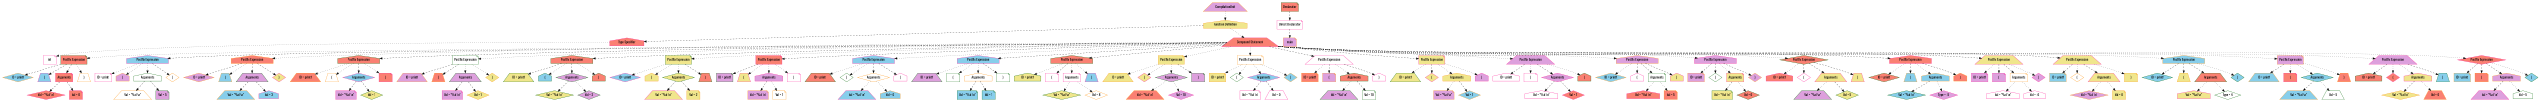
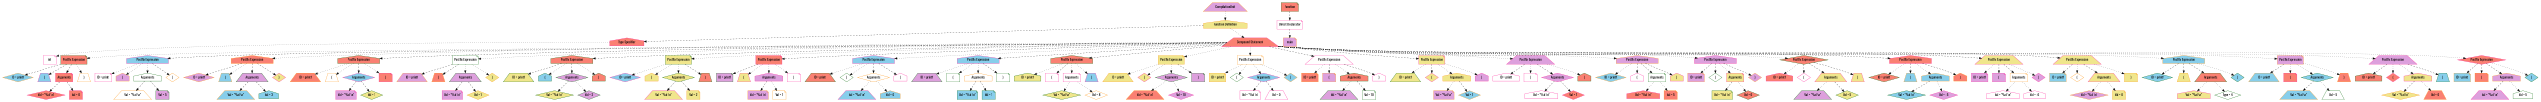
  digraph {
    fontname=Oswald
    node [color=deeppink fillcolor=white fontname=Oswald shape=note style=filled]
    edge [fontname=Oswald style=dotted]
    n1 [color=darkorange fillcolor=plum label=CompilationUnit shape=trapezium]
    n2 [color=darkorange fillcolor=khaki label="Function Definition" shape=house]
    n3 [fillcolor=salmon label="Type Specifier" shape=house]
    n4 [fillcolor=salmon label="Compound Statement" shape=trapezium]
    n5 [label=int]
-   n6 [color=darkgreen fillcolor=salmon label=Declarator]
+   n6 [color=darkgreen fillcolor=salmon label=Function]
    n7 [label="Direct Declarator"]
    n8 [color=darkgreen fillcolor=salmon label="Postfix Expression"]
    n9 [fillcolor=skyblue label="Postfix Expression" shape=house]
    n10 [color=darkorange fillcolor=salmon label="Postfix Expression" shape=house]
    n11 [color=darkgreen fillcolor=salmon label="Postfix Expression" shape=house]
    n12 [color=darkgreen label="Postfix Expression"]
    n13 [color=darkgreen fillcolor=salmon label="Postfix Expression" shape=house]
    n14 [color=darkgreen fillcolor=khaki label="Postfix Expression"]
    n15 [fillcolor=salmon label="Postfix Expression"]
    n16 [fillcolor=skyblue label="Postfix Expression" shape=house]
    n17 [fillcolor=skyblue label="Postfix Expression" shape=house]
    n18 [color=darkgreen fillcolor=salmon label="Postfix Expression" shape=house]
    n19 [color=darkorange fillcolor=khaki label="Postfix Expression"]
    n20 [color=darkorange label="Postfix Expression"]
    n21 [label="Postfix Expression" shape=trapezium]
    n22 [fillcolor=khaki label="Postfix Expression"]
    n23 [fillcolor=plum label="Postfix Expression" shape=trapezium]
    n24 [color=darkorange fillcolor=plum label="Postfix Expression" shape=house]
    n25 [fillcolor=plum label="Postfix Expression" shape=house]
    n26 [color=darkgreen fillcolor=salmon label="Postfix Expression" shape=diamond]
    n27 [fillcolor=salmon label="Postfix Expression" shape=house]
    n28 [fillcolor=khaki label="Postfix Expression" shape=trapezium]
    n29 [fillcolor=khaki label="Postfix Expression" shape=trapezium]
    n30 [color=darkorange fillcolor=skyblue label="Postfix Expression" shape=house]
    n31 [color=darkorange fillcolor=plum label="Postfix Expression"]
    n32 [fillcolor=plum label="Postfix Expression" shape=trapezium]
    n33 [fillcolor=salmon label="Postfix Expression" shape=diamond]
    n34 [color=darkorange fillcolor=plum label=main]
    n35 [color=darkorange fillcolor=skyblue label="ID = printf" shape=diamond]
    n36 [fillcolor=skyblue label="(" shape=trapezium]
    n37 [fillcolor=salmon label=Arguments]
    n38 [color=darkorange label=")" shape=trapezium]
    n39 [label="ID = printf"]
    n40 [color=darkorange fillcolor=plum label="(" shape=house]
    n41 [color=darkgreen label=Arguments shape=house]
    n42 [color=darkorange label=")" shape=diamond]
    n43 [color=darkorange fillcolor=plum label="ID = printf" shape=diamond]
    n44 [color=darkorange fillcolor=skyblue label="(" shape=trapezium]
    n45 [color=darkgreen fillcolor=plum label=Arguments shape=trapezium]
    n46 [fillcolor=khaki label=")" shape=diamond]
    n47 [color=darkorange fillcolor=salmon label="ID = printf" shape=trapezium]
    n48 [color=darkorange label="(" shape=trapezium]
    n49 [fillcolor=skyblue label=Arguments shape=diamond]
    n50 [fillcolor=salmon label=")"]
    n51 [color=darkorange fillcolor=plum label="ID = printf" shape=trapezium]
    n52 [color=darkorange fillcolor=salmon label="(" shape=trapezium]
    n53 [color=darkgreen fillcolor=plum label=Arguments shape=trapezium]
    n54 [color=darkorange fillcolor=khaki label=")" shape=diamond]
    n55 [color=darkgreen fillcolor=khaki label="ID = printf" shape=trapezium]
    n56 [color=darkgreen fillcolor=skyblue label="(" shape=house]
    n57 [color=darkgreen fillcolor=plum label=Arguments shape=diamond]
    n58 [color=darkgreen fillcolor=salmon label=")" shape=house]
    n59 [fillcolor=skyblue label="ID = printf" shape=diamond]
    n60 [color=darkorange fillcolor=khaki label="(" shape=house]
    n61 [color=darkgreen fillcolor=khaki label=Arguments shape=diamond]
    n62 [color=darkgreen fillcolor=salmon label=")" shape=trapezium]
    n63 [color=darkgreen fillcolor=plum label="ID = printf"]
    n64 [fillcolor=khaki label="(" shape=trapezium]
    n65 [fillcolor=plum label=Arguments shape=house]
    n66 [label=")"]
    n67 [color=darkgreen fillcolor=salmon label="ID = printf" shape=trapezium]
    n68 [color=darkgreen label="(" shape=diamond]
    n69 [color=darkorange label=Arguments shape=diamond]
    n70 [label=")" shape=house]
    n71 [color=darkgreen fillcolor=plum label="ID = printf" shape=trapezium]
    n72 [color=darkgreen label="("]
    n73 [color=darkorange label=Arguments shape=house]
    n74 [color=darkgreen label=")"]
    n75 [color=darkgreen fillcolor=khaki label="ID = printf" shape=house]
    n76 [label="("]
    n77 [label=Arguments]
    n78 [fillcolor=skyblue label=")" shape=trapezium]
    n79 [color=darkorange fillcolor=khaki label="ID = printf" shape=trapezium]
    n80 [fillcolor=khaki label="(" shape=diamond]
    n81 [color=darkgreen fillcolor=plum label=Arguments shape=diamond]
    n82 [color=darkgreen fillcolor=plum label=")"]
    n83 [color=darkorange fillcolor=khaki label="ID = printf"]
    n84 [color=darkgreen label="(" shape=diamond]
    n85 [fillcolor=skyblue label=Arguments shape=diamond]
    n86 [color=darkorange fillcolor=skyblue label=")" shape=diamond]
    n87 [color=darkorange fillcolor=salmon label="ID = printf"]
    n88 [color=darkorange fillcolor=plum label="("]
    n89 [color=darkgreen fillcolor=salmon label=Arguments shape=house]
    n90 [label=")" shape=house]
    n91 [color=darkgreen fillcolor=khaki label="ID = printf" shape=trapezium]
    n92 [fillcolor=khaki label="(" shape=diamond]
    n93 [color=darkorange fillcolor=khaki label=Arguments shape=house]
    n94 [fillcolor=plum label=")" shape=house]
    n95 [label="ID = printf" shape=house]
    n96 [label="("]
    n97 [fillcolor=plum label=Arguments shape=diamond]
    n98 [color=darkgreen fillcolor=salmon label=")" shape=house]
    n99 [color=darkorange fillcolor=skyblue label="ID = printf" shape=diamond]
    n100 [label="(" shape=house]
    n101 [color=darkgreen label=Arguments]
    n102 [fillcolor=khaki label=")" shape=house]
    n103 [color=darkorange fillcolor=plum label="ID = printf"]
    n104 [color=darkgreen label="(" shape=diamond]
    n105 [fillcolor=khaki label=Arguments]
    n106 [color=darkorange fillcolor=plum label=")" shape=diamond]
    n107 [fillcolor=salmon label="ID = printf" shape=house]
    n108 [label="(" shape=diamond]
    n109 [fillcolor=khaki label=Arguments shape=trapezium]
    n110 [fillcolor=khaki label=")" shape=trapezium]
    n111 [color=darkgreen fillcolor=salmon label="ID = printf" shape=diamond]
    n112 [color=darkorange fillcolor=skyblue label="(" shape=trapezium]
    n113 [color=darkorange fillcolor=skyblue label=Arguments shape=house]
    n114 [color=darkorange fillcolor=salmon label=")" shape=house]
    n115 [fillcolor=plum label="ID = printf"]
    n116 [fillcolor=plum label="("]
    n117 [color=darkorange label=Arguments]
    n118 [fillcolor=plum label=")" shape=diamond]
    n119 [color=darkorange fillcolor=skyblue label="ID = printf"]
    n120 [color=darkorange label="(" shape=diamond]
    n121 [fillcolor=khaki label=Arguments shape=trapezium]
    n122 [color=darkorange fillcolor=khaki label=")"]
    n123 [color=darkgreen fillcolor=skyblue label="ID = printf" shape=diamond]
    n124 [color=darkorange fillcolor=khaki label="(" shape=trapezium]
    n125 [color=darkgreen fillcolor=salmon label=Arguments shape=trapezium]
    n126 [color=darkgreen fillcolor=skyblue label=")" shape=diamond]
    n127 [color=darkorange fillcolor=skyblue label="ID = printf" shape=trapezium]
    n128 [fillcolor=salmon label="("]
    n129 [color=darkgreen fillcolor=skyblue label=Arguments shape=diamond]
    n130 [color=darkorange fillcolor=salmon label=")" shape=trapezium]
    n131 [color=darkgreen fillcolor=salmon label="ID = printf" shape=house]
    n132 [fillcolor=salmon label="(" shape=diamond]
    n133 [fillcolor=khaki label=Arguments shape=house]
    n134 [color=darkgreen fillcolor=skyblue label=")" shape=trapezium]
    n135 [color=darkorange fillcolor=skyblue label="ID = printf"]
    n136 [color=darkorange fillcolor=salmon label="("]
    n137 [color=darkorange fillcolor=plum label=Arguments shape=house]
    n138 [color=darkgreen fillcolor=skyblue label=")" shape=diamond]
    n139 [fillcolor=salmon label="Val = \"%d \\n\"" shape=diamond]
    n140 [fillcolor=salmon label="Val = 0"]
    n141 [color=darkorange label="Val = \"%d \\n\"" shape=trapezium]
    n142 [color=darkgreen fillcolor=plum label="Val = 5"]
    n143 [color=darkorange fillcolor=skyblue label="Val = \"%d \\n\"" shape=trapezium]
-   n144 [fillcolor=skyblue label="Val = 3" shape=house]
+   n144 [color=darkgreen fillcolor=skyblue label="Val = 3" shape=house]
    n145 [fillcolor=plum label="Val = \"%d \\n\""]
    n146 [color=darkgreen fillcolor=khaki label="Val = 1" shape=diamond]
    n147 [fillcolor=plum label="Val = \"%d \\n\""]
    n148 [color=darkorange fillcolor=khaki label="Val = 1" shape=diamond]
    n149 [color=darkgreen fillcolor=khaki label="Val = \"%d \\n\"" shape=diamond]
    n150 [color=darkgreen fillcolor=plum label="Val = 2" shape=diamond]
    n151 [fillcolor=khaki label="Val = \"%d \\n\"" shape=trapezium]
    n152 [color=darkorange fillcolor=khaki label="Val = 2"]
    n153 [color=darkorange fillcolor=plum label="Val = \"%d \\n\""]
    n154 [color=darkorange label="Val = 1"]
    n155 [fillcolor=skyblue label="Val = \"%d \\n\"" shape=trapezium]
    n156 [color=darkorange fillcolor=skyblue label="Val = 0" shape=house]
    n157 [color=darkgreen fillcolor=skyblue label="Val = \"%d \\n\""]
    n158 [color=darkgreen fillcolor=skyblue label="Val = 1"]
    n159 [color=darkgreen fillcolor=khaki label="Val = \"%d \\n\"" shape=diamond]
    n160 [color=darkorange label="Val = 8" shape=diamond]
    n161 [color=darkorange fillcolor=salmon label="Val = \"%d \\n\"" shape=trapezium]
    n162 [fillcolor=plum label="Val = 10" shape=diamond]
    n163 [label="Val = \"%d \\n\""]
    n164 [label="Val = 0" shape=trapezium]
    n165 [color=darkgreen fillcolor=plum label="Val = \"%d \\n\"" shape=trapezium]
    n166 [color=darkgreen label="Val = 10"]
    n167 [color=darkorange fillcolor=plum label="Val = \"%d \\n\""]
    n168 [color=darkorange fillcolor=skyblue label="Val = 1" shape=diamond]
    n169 [label="Val = \"%d \\n\"" shape=house]
    n170 [fillcolor=salmon label="Val = 1" shape=diamond]
    n171 [fillcolor=salmon label="Val = \"%d \\n\"" shape=house]
    n172 [color=darkorange fillcolor=salmon label="Val = 5"]
    n173 [color=darkgreen fillcolor=khaki label="Val = \"%d \\n\""]
    n174 [color=darkgreen fillcolor=salmon label="Val = 6" shape=diamond]
    n175 [color=darkgreen fillcolor=plum label="Val = \"%d \\n\"" shape=trapezium]
    n176 [color=darkgreen fillcolor=khaki label="Val = 5" shape=diamond]
    n177 [color=darkgreen fillcolor=skyblue label="Val = \"%d \\n\"" shape=diamond]
-   n178 [fillcolor=plum label="Type = -5" shape=diamond]
+   n178 [fillcolor=plum label="Val = -5" shape=diamond]
    n179 [label="Val = \"%d \\n\"" shape=house]
    n180 [label="Val = -6" shape=house]
    n181 [color=darkorange fillcolor=plum label="Val = \"%d \\n\"" shape=diamond]
    n182 [color=darkorange fillcolor=khaki label="Val = 0"]
    n183 [fillcolor=khaki label="Val = \"%d \\n\"" shape=house]
    n184 [color=darkgreen label="Type = 4" shape=diamond]
    n185 [color=darkorange fillcolor=skyblue label="Val = \"%d \\n\"" shape=trapezium]
    n186 [color=darkgreen label="Val = 5" shape=trapezium]
    n187 [color=darkorange fillcolor=khaki label="Val = \"%d \\n\"" shape=diamond]
    n188 [color=darkorange fillcolor=salmon label="Val = 6" shape=trapezium]
    n189 [fillcolor=plum label="Val = \"%d \\n\"" shape=trapezium]
    n190 [color=darkgreen label="Val = 5" shape=house]
    n1 -> n2
    n2 -> n3 [style=dashed]
    n2 -> n4
    n3 -> n5
    n4 -> n8
    n4 -> n9 [style=dashed]
    n4 -> n10
    n4 -> n11 [style=dashed]
    n4 -> n12
    n4 -> n13 [style=dashed]
    n4 -> n14
    n4 -> n15 [style=dashed]
    n4 -> n16
    n4 -> n17 [style=dashed]
    n4 -> n18 [style=dashed]
    n4 -> n19
    n4 -> n20
    n4 -> n21 [style=dashed]
    n4 -> n22 [style=dashed]
    n4 -> n23
    n4 -> n24
    n4 -> n25
    n4 -> n26
    n4 -> n27 [style=dashed]
    n4 -> n28 [style=dashed]
    n4 -> n29 [style=dashed]
    n4 -> n30
    n4 -> n31
    n4 -> n32
    n4 -> n33
    n6 -> n7 [style=dashed]
    n7 -> n34 [style=dashed]
    n8 -> n35 [style=dashed]
    n8 -> n36 [style=dashed]
    n8 -> n37 [style=dashed]
    n8 -> n38
    n9 -> n39
    n9 -> n40
    n9 -> n41
    n9 -> n42 [style=dashed]
    n10 -> n43 [style=dashed]
    n10 -> n44
    n10 -> n45 [style=dashed]
    n10 -> n46 [style=dashed]
    n11 -> n47
    n11 -> n48
    n11 -> n49 [style=dashed]
    n11 -> n50
    n12 -> n51 [style=dashed]
    n12 -> n52 [style=dashed]
    n12 -> n53
    n12 -> n54
    n13 -> n55 [style=dashed]
    n13 -> n56
    n13 -> n57 [style=dashed]
    n13 -> n58
    n14 -> n59
    n14 -> n60
    n14 -> n61
    n14 -> n62 [style=dashed]
    n15 -> n63 [style=dashed]
    n15 -> n64
    n15 -> n65
    n15 -> n66
    n16 -> n67
    n16 -> n68
    n16 -> n69 [style=dashed]
    n16 -> n70 [style=dashed]
    n17 -> n71
    n17 -> n72
    n17 -> n73
    n17 -> n74 [style=dashed]
    n18 -> n75
    n18 -> n76 [style=dashed]
    n18 -> n77
    n18 -> n78
    n19 -> n79
    n19 -> n80
    n19 -> n81
    n19 -> n82 [style=dashed]
    n20 -> n83
    n20 -> n84
    n20 -> n85
    n20 -> n86
    n21 -> n87
    n21 -> n88 [style=dashed]
    n21 -> n89
    n21 -> n90 [style=dashed]
    n22 -> n91
    n22 -> n92 [style=dashed]
    n22 -> n93
    n22 -> n94
    n23 -> n95 [style=dashed]
    n23 -> n96
    n23 -> n97 [style=dashed]
    n23 -> n98
    n24 -> n99
    n24 -> n100 [style=dashed]
    n24 -> n101 [style=dashed]
    n24 -> n102 [style=dashed]
    n25 -> n103 [style=dashed]
    n25 -> n104 [style=dashed]
    n25 -> n105
    n25 -> n106 [style=dashed]
    n26 -> n107
    n26 -> n108 [style=dashed]
    n26 -> n109 [style=dashed]
    n26 -> n110 [style=dashed]
    n27 -> n111
    n27 -> n112 [style=dashed]
    n27 -> n113
    n27 -> n114 [style=dashed]
    n28 -> n115
    n28 -> n116 [style=dashed]
    n28 -> n117 [style=dashed]
    n28 -> n118
    n29 -> n119 [style=dashed]
    n29 -> n120
    n29 -> n121 [style=dashed]
    n29 -> n122
    n30 -> n123 [style=dashed]
    n30 -> n124 [style=dashed]
    n30 -> n125 [style=dashed]
    n30 -> n126
    n31 -> n127 [style=dashed]
    n31 -> n128
    n31 -> n129
    n31 -> n130
    n32 -> n131 [style=dashed]
    n32 -> n132
    n32 -> n133
    n32 -> n134 [style=dashed]
    n33 -> n135 [style=dashed]
    n33 -> n136 [style=dashed]
    n33 -> n137 [style=dashed]
    n33 -> n138
    n37 -> n139 [style=dashed]
    n37 -> n140 [style=dashed]
    n41 -> n141 [style=dashed]
    n41 -> n142 [style=dashed]
    n45 -> n143 [style=dashed]
    n45 -> n144 [style=dashed]
    n49 -> n145 [style=dashed]
    n49 -> n146 [style=dashed]
    n53 -> n147 [style=dashed]
    n53 -> n148 [style=dashed]
    n57 -> n149 [style=dashed]
    n57 -> n150
    n61 -> n151 [style=dashed]
    n61 -> n152 [style=dashed]
    n65 -> n153 [style=dashed]
    n65 -> n154
    n69 -> n155
    n69 -> n156
    n73 -> n157 [style=dashed]
    n73 -> n158 [style=dashed]
    n77 -> n159
    n77 -> n160
    n81 -> n161
    n81 -> n162
    n85 -> n163 [style=dashed]
    n85 -> n164 [style=dashed]
    n89 -> n165
    n89 -> n166 [style=dashed]
    n93 -> n167
    n93 -> n168 [style=dashed]
    n97 -> n169 [style=dashed]
    n97 -> n170 [style=dashed]
    n101 -> n171
    n101 -> n172
    n105 -> n173 [style=dashed]
    n105 -> n174
    n109 -> n175
    n109 -> n176 [style=dashed]
    n113 -> n177 [style=dashed]
    n113 -> n178
    n117 -> n179
    n117 -> n180
    n121 -> n181
    n121 -> n182
    n125 -> n183
    n125 -> n184
    n129 -> n185 [style=dashed]
    n129 -> n186
    n133 -> n187 [style=dashed]
    n133 -> n188
    n137 -> n189 [style=dashed]
    n137 -> n190
  }
